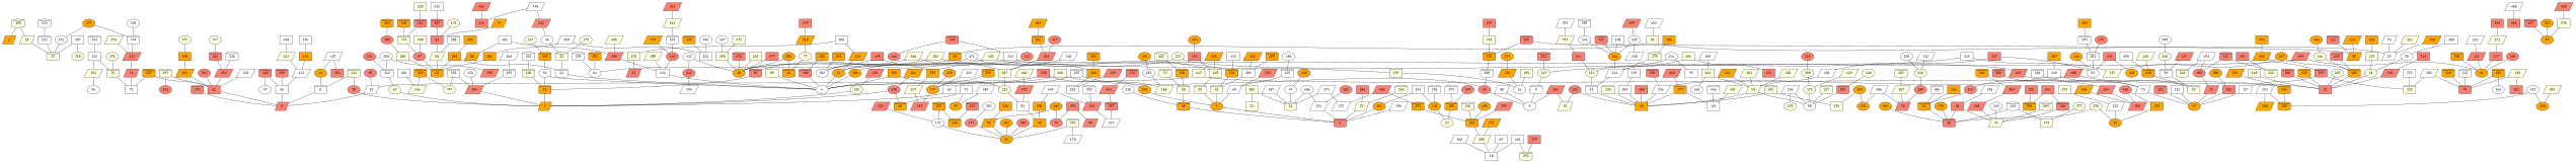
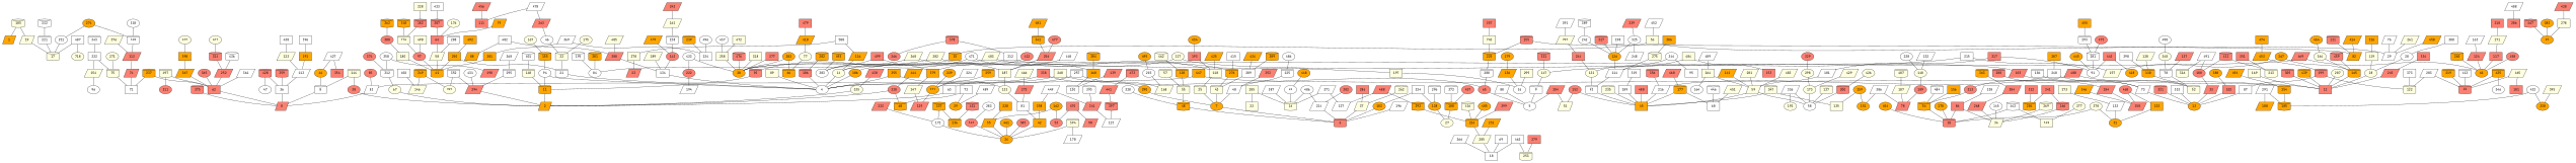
  strict graph {
    fontname="JetBrains Mono"
    node [fillcolor=white fontname="JetBrains Mono" shape=parallelogram style=filled]
    edge [fontname="JetBrains Mono"]
    105 [fillcolor=lightyellow shape=cylinder]
    1 [fillcolor=orange]
    19 [fillcolor=lightyellow]
    17 [fillcolor=lightyellow shape=cylinder]
    251 [shape=ellipse]
    274 [fillcolor=orange shape=ellipse]
    249 [shape=cylinder]
    112 [fillcolor=salmon]
    74 [fillcolor=salmon]
    71 [shape=box]
    376 [fillcolor=lightyellow]
    75 [fillcolor=lightyellow shape=cylinder]
    323 [shape=box]
    154 [fillcolor=lightyellow]
    96 [shape=ellipse]
    343 [shape=cylinder]
    271 [fillcolor=lightyellow shape=ellipse]
    237 [fillcolor=orange shape=cylinder]
    62 [fillcolor=salmon shape=box]
    0 [fillcolor=salmon]
    252 [fillcolor=salmon]
    436 [shape=cylinder]
    314 [fillcolor=salmon shape=cylinder]
    417 [fillcolor=lightyellow shape=ellipse]
    361
    365 [fillcolor=salmon shape=ellipse]
    497 [fillcolor=lightyellow shape=cylinder]
    311 [fillcolor=salmon shape=ellipse]
    8 [shape=cylinder]
    144 [fillcolor=lightyellow shape=cylinder]
    30 [fillcolor=salmon shape=ellipse]
    2 [fillcolor=orange]
    294 [fillcolor=salmon]
    352 [shape=cylinder]
    297 [fillcolor=lightyellow shape=ellipse]
    349 [fillcolor=orange shape=cylinder]
    146 [fillcolor=lightyellow]
    402 [shape=box]
    431 [shape=ellipse]
    295 [shape=cylinder]
    368
    320 [fillcolor=salmon shape=ellipse]
    68 [fillcolor=orange shape=cylinder]
    72 [shape=box]
    39 [fillcolor=orange shape=ellipse]
    489
    444 [fillcolor=orange]
    11 [fillcolor=orange shape=cylinder]
    94 [shape=ellipse]
    4 [shape=ellipse]
    155 [fillcolor=orange shape=cylinder]
    167 [fillcolor=lightyellow shape=ellipse]
    21 [shape=cylinder]
    32 [fillcolor=lightyellow shape=cylinder]
    46 [shape=ellipse]
    263 [fillcolor=salmon]
    478
    111 [fillcolor=salmon shape=box]
    456 [fillcolor=salmon]
    175 [fillcolor=lightyellow shape=ellipse]
    250 [fillcolor=orange shape=box]
    41 [fillcolor=orange shape=cylinder]
    492 [fillcolor=orange shape=box]
    301 [fillcolor=orange shape=box]
    369
    234 [shape=box]
    239 [fillcolor=orange shape=cylinder]
    496 [shape=ellipse]
    97 [fillcolor=salmon shape=ellipse]
    174 [fillcolor=lightyellow shape=cylinder]
    182 [fillcolor=salmon shape=cylinder]
    228 [fillcolor=lightyellow shape=box]
    348 [fillcolor=orange shape=cylinder]
    490 [fillcolor=lightyellow shape=box]
    50 [fillcolor=lightyellow]
    64 [fillcolor=salmon shape=box]
    79 [fillcolor=orange]
    307 [fillcolor=salmon shape=cylinder]
    423 [shape=box]
    176 [fillcolor=lightyellow shape=ellipse]
    288 [shape=cylinder]
    180 [fillcolor=lightyellow shape=box]
    308 [fillcolor=salmon shape=ellipse]
    362 [fillcolor=orange shape=cylinder]
    355 [fillcolor=orange shape=box]
    132 [fillcolor=lightyellow shape=ellipse]
    81 [shape=box]
    42 [fillcolor=orange shape=box]
    187 [fillcolor=lightyellow shape=box]
    360 [fillcolor=lightyellow]
    303 [shape=ellipse]
    206 [fillcolor=salmon shape=box]
    408
    440
    256 [fillcolor=salmon]
    342 [fillcolor=orange shape=cylinder]
    481 [fillcolor=orange]
    477 [fillcolor=salmon shape=ellipse]
    24 [fillcolor=orange shape=ellipse]
    272 [fillcolor=salmon]
    466 [fillcolor=lightyellow]
    172 [shape=ellipse]
    337 [fillcolor=orange shape=cylinder]
    236 [fillcolor=orange shape=cylinder]
    421 [fillcolor=salmon shape=cylinder]
    223 [fillcolor=salmon]
    92 [fillcolor=orange shape=ellipse]
    467 [fillcolor=salmon shape=cylinder]
    383 [fillcolor=orange shape=ellipse]
    278 [fillcolor=lightyellow shape=box]
    420 [fillcolor=salmon]
    142 [fillcolor=salmon shape=ellipse]
    283 [shape=ellipse]
    394 [fillcolor=lightyellow shape=cylinder]
    170
    461 [fillcolor=orange shape=ellipse]
    385 [fillcolor=salmon shape=ellipse]
    35 [fillcolor=orange]
    162 [fillcolor=orange shape=ellipse]
    53 [fillcolor=salmon shape=ellipse]
    470 [fillcolor=salmon shape=box]
    98 [fillcolor=salmon]
    220 [fillcolor=orange shape=box]
    358 [fillcolor=orange shape=box]
    449
    341 [fillcolor=salmon]
    115
    397 [fillcolor=salmon shape=cylinder]
    441 [fillcolor=salmon]
    473 [fillcolor=salmon shape=cylinder]
    129 [fillcolor=salmon]
    211 [fillcolor=orange shape=ellipse]
    259 [fillcolor=orange shape=cylinder]
    229 [fillcolor=orange shape=ellipse]
    224
    247 [fillcolor=lightyellow]
    379 [fillcolor=orange shape=box]
    412 [fillcolor=salmon shape=ellipse]
    499 [fillcolor=salmon shape=box]
    493 [fillcolor=orange shape=cylinder]
    393 [shape=cylinder]
    338 [fillcolor=salmon shape=box]
    290 [fillcolor=orange shape=ellipse]
    7 [fillcolor=orange shape=ellipse]
    6 [fillcolor=salmon shape=cylinder]
    214
    302 [fillcolor=salmon shape=ellipse]
    406 [shape=ellipse]
    16 [fillcolor=lightyellow shape=cylinder]
    387
    371
    227
    488 [fillcolor=salmon]
    392 [fillcolor=orange shape=cylinder]
    226 [fillcolor=orange shape=cylinder]
    205 [fillcolor=lightyellow]
    18 [shape=box]
    485 [fillcolor=orange shape=ellipse]
    463 [shape=box]
    253 [fillcolor=lightyellow shape=cylinder]
    279 [fillcolor=salmon shape=box]
    69 [shape=box]
    366
    231 [fillcolor=orange]
    399 [fillcolor=salmon]
    416 [fillcolor=lightyellow shape=cylinder]
    49 [shape=ellipse]
    448 [fillcolor=orange shape=ellipse]
    285 [fillcolor=lightyellow shape=box]
    22 [fillcolor=lightyellow shape=box]
    183 [fillcolor=orange shape=ellipse]
    324 [shape=box]
    138 [fillcolor=orange shape=ellipse]
    27 [fillcolor=lightyellow shape=ellipse]
    108 [fillcolor=orange shape=cylinder]
    372 [shape=cylinder]
    457 [fillcolor=salmon shape=ellipse]
    296 [shape=cylinder]
    37 [fillcolor=lightyellow]
    262 [fillcolor=lightyellow shape=cylinder]
    286 [fillcolor=salmon shape=box]
    48 [fillcolor=orange shape=cylinder]
    55 [fillcolor=lightyellow shape=cylinder]
    120 [fillcolor=orange shape=cylinder]
    462 [fillcolor=lightyellow shape=cylinder]
    57 [fillcolor=lightyellow shape=cylinder]
    328 [shape=ellipse]
    196
    43 [fillcolor=lightyellow shape=cylinder]
    276 [fillcolor=orange shape=cylinder]
    415 [shape=box]
    382 [fillcolor=lightyellow]
    84 [shape=ellipse]
    195 [shape=cylinder]
    381 [fillcolor=orange shape=cylinder]
    209 [shape=box]
    424 [fillcolor=orange]
    309 [fillcolor=orange shape=cylinder]
    25 [fillcolor=lightyellow shape=cylinder]
    118 [fillcolor=lightyellow shape=box]
    425 [fillcolor=orange]
    193 [fillcolor=salmon shape=box]
    434 [fillcolor=orange shape=ellipse]
    403 [fillcolor=lightyellow]
    20 [fillcolor=orange shape=ellipse]
    318 [fillcolor=lightyellow shape=box]
    433 [shape=ellipse]
    222 [fillcolor=salmon shape=ellipse]
    194
    212 [shape=box]
    197 [fillcolor=lightyellow shape=box]
    26 [shape=ellipse]
    378 [fillcolor=salmon shape=cylinder]
    266 [fillcolor=salmon shape=ellipse]
    136 [fillcolor=orange]
    179 [fillcolor=orange shape=ellipse]
    299 [fillcolor=lightyellow shape=box]
    282 [fillcolor=orange shape=ellipse]
    66 [fillcolor=orange shape=cylinder]
    77 [fillcolor=lightyellow shape=ellipse]
    410 [fillcolor=orange]
    479 [fillcolor=salmon shape=box]
    377 [fillcolor=salmon shape=box]
    258 [fillcolor=lightyellow shape=box]
    472 [fillcolor=lightyellow shape=box]
    437 [shape=ellipse]
    476 [fillcolor=salmon shape=cylinder]
    40
    353 [fillcolor=salmon]
    125 [shape=cylinder]
    486 [shape=ellipse]
    260 [fillcolor=lightyellow shape=box]
    65 [fillcolor=salmon shape=ellipse]
    5 [shape=ellipse]
    208 [shape=cylinder]
    225 [fillcolor=orange shape=cylinder]
    255 [fillcolor=salmon shape=cylinder]
    82 [fillcolor=orange]
    121 [fillcolor=salmon shape=cylinder]
    414 [fillcolor=orange]
    n241 [fillcolor=lightyellow label=745 shape=box]
    357 [fillcolor=salmon shape=box]
    284 [fillcolor=salmon]
    51 [fillcolor=lightyellow]
    152 [fillcolor=salmon shape=ellipse]
    45 [fillcolor=orange shape=box]
    347 [fillcolor=lightyellow shape=cylinder]
    135 [fillcolor=lightyellow shape=box]
    159 [fillcolor=orange shape=ellipse]
    151 [fillcolor=orange shape=ellipse]
    306
    78 [fillcolor=salmon]
    107 [fillcolor=lightyellow]
    487 [fillcolor=lightyellow shape=cylinder]
    109 [fillcolor=salmon shape=ellipse]
    148 [fillcolor=lightyellow shape=ellipse]
    232
    230 [shape=ellipse]
    189 [shape=box]
    319 [shape=box]
    216
    356 [fillcolor=salmon shape=cylinder]
    240 [shape=box]
    52 [fillcolor=lightyellow shape=cylinder]
    70 [shape=cylinder]
    340 [fillcolor=lightyellow shape=ellipse]
    498 [shape=ellipse]
    137 [fillcolor=salmon]
    110 [fillcolor=orange shape=cylinder]
    128 [fillcolor=lightyellow]
    390 [shape=box]
    287 [fillcolor=orange shape=box]
    59 [fillcolor=lightyellow]
    58 [shape=ellipse]
    181
    317 [fillcolor=salmon shape=box]
    91 [shape=ellipse]
    443 [fillcolor=salmon shape=box]
    418 [fillcolor=orange shape=ellipse]
    281 [shape=cylinder]
    293 [shape=cylinder]
    455 [fillcolor=orange shape=box]
    475 [fillcolor=salmon shape=ellipse]
    445 [fillcolor=orange shape=ellipse]
    264 [fillcolor=lightyellow shape=box]
    164 [shape=ellipse]
    409
    173 [fillcolor=lightyellow shape=ellipse]
    298 [fillcolor=lightyellow shape=ellipse]
    329 [fillcolor=salmon shape=ellipse]
    429 [fillcolor=lightyellow]
    336
    192 [fillcolor=lightyellow shape=ellipse]
    200 [fillcolor=salmon shape=cylinder]
    426 [fillcolor=lightyellow shape=ellipse]
    127 [fillcolor=lightyellow shape=cylinder]
    483 [fillcolor=lightyellow]
    141 [fillcolor=orange]
    201 [fillcolor=lightyellow]
    480 [fillcolor=salmon shape=box]
    177 [fillcolor=orange shape=cylinder]
    60 [shape=box]
    460 [fillcolor=salmon]
    446 [shape=cylinder]
    451 [fillcolor=lightyellow]
    235 [fillcolor=lightyellow shape=cylinder]
    93 [shape=cylinder]
    131 [fillcolor=lightyellow shape=ellipse]
    244 [fillcolor=salmon shape=box]
    292 [fillcolor=lightyellow]
    391
    344 [shape=ellipse]
    95 [shape=box]
    114
    404 [fillcolor=lightyellow shape=box]
    153 [fillcolor=salmon shape=box]
    275 [fillcolor=lightyellow shape=cylinder]
    386 [fillcolor=orange shape=box]
    126 [fillcolor=orange shape=ellipse]
    327 [fillcolor=salmon shape=cylinder]
    198 [shape=box]
    325 [shape=ellipse]
    248
    339 [fillcolor=salmon]
    242 [shape=ellipse]
    389 [shape=cylinder]
    9 [shape=cylinder]
    147 [fillcolor=lightyellow shape=ellipse]
    315 [shape=box]
    157 [fillcolor=lightyellow]
    267 [fillcolor=orange shape=ellipse]
    165 [fillcolor=orange shape=cylinder]
    12 [fillcolor=salmon shape=box]
    364 [fillcolor=lightyellow shape=ellipse]
    464 [fillcolor=orange shape=ellipse]
    400 [fillcolor=salmon]
    313 [fillcolor=salmon shape=ellipse]
    54 [fillcolor=orange shape=cylinder]
    10 [fillcolor=salmon shape=cylinder]
    86 [fillcolor=salmon shape=box]
    34 [fillcolor=lightyellow]
    145 [shape=ellipse]
    268 [fillcolor=salmon]
    304 [fillcolor=salmon]
    363 [fillcolor=orange shape=cylinder]
    269 [fillcolor=lightyellow shape=cylinder]
    166 [fillcolor=salmon shape=cylinder]
    241 [fillcolor=salmon shape=box]
    204 [fillcolor=orange shape=cylinder]
    322 [fillcolor=salmon shape=box]
    238
    442 [shape=cylinder]
    149 [fillcolor=lightyellow shape=box]
    277 [fillcolor=lightyellow shape=ellipse]
    454 [fillcolor=orange shape=ellipse]
    178 [fillcolor=orange shape=ellipse]
    370 [fillcolor=lightyellow shape=ellipse]
    31 [fillcolor=orange shape=ellipse]
    233 [fillcolor=orange shape=box]
    468 [fillcolor=salmon shape=ellipse]
    150 [fillcolor=salmon]
    246 [fillcolor=orange]
    184 [fillcolor=salmon]
    280 [fillcolor=salmon shape=cylinder]
    133
    273 [fillcolor=lightyellow shape=box]
    484 [shape=cylinder]
    156 [fillcolor=orange shape=box]
    245 [fillcolor=salmon]
    334 [fillcolor=salmon shape=box]
    28 [fillcolor=lightyellow shape=ellipse]
    38 [shape=ellipse]
    388 [shape=box]
    119 [fillcolor=lightyellow shape=box]
    326 [fillcolor=orange shape=box]
    169 [fillcolor=lightyellow shape=box]
    439 [fillcolor=orange shape=cylinder]
    207 [fillcolor=lightyellow shape=ellipse]
    305 [fillcolor=salmon shape=cylinder]
    459 [fillcolor=salmon shape=cylinder]
    321 [fillcolor=salmon shape=cylinder]
    80
    186 [fillcolor=orange shape=ellipse]
    217 [fillcolor=lightyellow shape=ellipse]
    103 [fillcolor=salmon]
    73
    13 [fillcolor=orange shape=ellipse]
    104 [shape=cylinder]
    331 [fillcolor=salmon shape=cylinder]
    102 [fillcolor=salmon shape=box]
    380 [fillcolor=orange shape=ellipse]
    33 [fillcolor=salmon]
    188 [fillcolor=salmon shape=ellipse]
    411 [fillcolor=salmon shape=cylinder]
    213 [fillcolor=lightyellow shape=cylinder]
    351 [fillcolor=salmon shape=box]
    491
    316 [fillcolor=lightyellow shape=cylinder]
    333 [shape=box]
    87 [shape=box]
    199 [fillcolor=salmon shape=cylinder]
    122 [fillcolor=lightyellow shape=cylinder]
    373 [shape=box]
    203
    99 [fillcolor=salmon shape=cylinder]
    435 [fillcolor=orange shape=cylinder]
    346 [shape=ellipse]
    219 [fillcolor=orange shape=cylinder]
    465 [fillcolor=lightyellow]
    101 [fillcolor=salmon shape=box]
    413 [shape=cylinder]
    453 [fillcolor=orange]
    474 [fillcolor=orange shape=box]
    134 [shape=box]
    300 [fillcolor=salmon]
    482 [shape=box]
    88 [fillcolor=orange]
    405 [fillcolor=lightyellow]
    289 [fillcolor=lightyellow]
    143 [fillcolor=salmon shape=ellipse]
    419 [fillcolor=orange]
    158 [shape=cylinder]
    161 [fillcolor=lightyellow]
    243 [fillcolor=salmon]
-   14 [fillcolor=orange shape=ellipse]
+   14 [fillcolor=lightyellow shape=ellipse]
    15 [fillcolor=orange shape=cylinder]
    56 [fillcolor=lightyellow shape=box]
    29
    450 [fillcolor=orange]
    76
    261 [fillcolor=lightyellow]
    452
    116 [fillcolor=orange]
    500 [shape=box]
    270 [fillcolor=lightyellow shape=box]
    23 [fillcolor=salmon]
    469 [fillcolor=salmon]
    61 [fillcolor=orange shape=ellipse]
    124 [fillcolor=salmon]
    163
    458 [fillcolor=salmon shape=ellipse]
    265 [fillcolor=orange shape=cylinder]
    117 [fillcolor=salmon shape=box]
    171 [fillcolor=lightyellow]
    210 [fillcolor=salmon shape=box]
    106 [fillcolor=salmon shape=cylinder]
    202 [fillcolor=orange shape=cylinder]
    89 [fillcolor=lightyellow shape=box]
    90 [fillcolor=salmon shape=cylinder]
    471 [shape=ellipse]
    160 [fillcolor=orange shape=box]
    130 [shape=cylinder]
    384 [fillcolor=orange shape=cylinder]
    139 [fillcolor=salmon]
    140 [fillcolor=lightyellow shape=cylinder]
    401 [shape=cylinder]
    63 [shape=box]
    257 [shape=cylinder]
    168 [fillcolor=lightyellow]
    215 [shape=ellipse]
    495 [fillcolor=orange shape=ellipse]
    67 [fillcolor=lightyellow shape=ellipse]
    312 [shape=cylinder]
    350 [shape=ellipse]
    190 [fillcolor=salmon]
    374 [fillcolor=salmon shape=ellipse]
    335 [fillcolor=lightyellow shape=ellipse]
    430 [fillcolor=salmon]
    44 [fillcolor=orange shape=ellipse]
    427
    354 [fillcolor=salmon shape=box]
    36 [shape=box]
    359 [fillcolor=salmon shape=cylinder]
    428 [fillcolor=salmon shape=cylinder]
    47 [shape=ellipse]
    113
    123 [fillcolor=lightyellow]
    438 [shape=box]
    191 [fillcolor=orange shape=box]
    396 [shape=box]
    375 [fillcolor=salmon shape=cylinder]
    83
-   447 [fillcolor=lightyellow shape=box]
+   447 [fillcolor=orange shape=box]
    254 [fillcolor=orange shape=cylinder]
    185 [fillcolor=orange shape=cylinder]
    494 [fillcolor=orange]
    291
    100 [fillcolor=orange]
    432 [shape=ellipse]
    330 [fillcolor=orange shape=ellipse]
    395 [fillcolor=lightyellow]
    85 [fillcolor=salmon shape=ellipse]
    367 [fillcolor=orange]
    398 [fillcolor=orange shape=box]
    422 [fillcolor=lightyellow shape=ellipse]
    310 [shape=ellipse]
    407 [shape=box]
    n498 [fillcolor=lightyellow label=718 shape=ellipse]
    221 [shape=cylinder]
    332 [shape=cylinder]
    105 -- 1
    105 -- 19
    19 -- 17
    251 -- 17
    274 -- 251
    274 -- 249
    249 -- 112
    112 -- 74
    74 -- 71
    376 -- 112
    75 -- 71
    323 -- 75
    323 -- 154
    154 -- 96
    343 -- 323
    271 -- 75
    237 -- 71
    237 -- 62
    62 -- 0
    252 -- 62
    436 -- 252
    314 -- 252
    417 -- 314
    361 -- 62
    365 -- 62
    497 -- 62
    497 -- 311
    8 -- 0
    144 -- 8
    144 -- 30
    30 -- 2
    294 -- 2
    352 -- 294
    352 -- 297
    349 -- 297
    349 -- 146
    402 -- 146
    431 -- 294
    295 -- 294
    368 -- 295
    320 -- 2
    320 -- 68
    72 -- 68
    72 -- 39
    489 -- 39
    444 -- 320
    11 -- 2
    94 -- 11
    94 -- 4
    155 -- 94
    167 -- 155
    21 -- 4
    32 -- 21
    46 -- 32
    263 -- 46
    478 -- 263
    478 -- 111
    456 -- 111
    175 -- 32
    250 -- 21
    250 -- 41
    492 -- 250
    301 -- 41
    369 -- 301
    369 -- 234
    239 -- 234
    496 -- 234
    97 -- 41
    174 -- 97
    182 -- 174
    228 -- 182
    348 -- 174
    490 -- 97
    50 -- 41
    64 -- 50
    79 -- 64
    307 -- 64
    423 -- 307
    176 -- 64
    288 -- 50
    180 -- 41
    308 -- 180
    362 -- 308
    355 -- 4
    355 -- 132
    132 -- 81
    81 -- 42
    42 -- 24
    187 -- 132
    360 -- 187
    360 -- 303
    408 -- 206
    440 -- 187
    256 -- 187
    342 -- 256
    481 -- 342
    477 -- 256
    272 -- 81
    466 -- 272
    172 -- 24
    337 -- 172
    337 -- 236
    421 -- 236
    223 -- 172
    467 -- 92
    383 -- 92
    278 -- 92
    420 -- 278
    142 -- 24
    283 -- 142
    394 -- 24
    394 -- 170
    461 -- 24
    385 -- 24
    35 -- 24
    162 -- 35
    162 -- 53
    470 -- 53
    470 -- 98
    220 -- 35
    358 -- 42
    449 -- 358
    449 -- 341
    341 -- 115
    397 -- 115
    441 -- 397
    473 -- 441
    211 -- 129
    259 -- 211
    229 -- 211
    224 -- 211
    247 -- 129
    379 -- 247
    412 -- 379
    499 -- 303
    499 -- 379
    493 -- 303
    393 -- 341
    338 -- 4
    338 -- 290
    290 -- 7
    7 -- 6
    214 -- 6
    302 -- 214
    406 -- 214
    406 -- 16
    387 -- 16
    371 -- 16
    371 -- 227
    488 -- 227
    488 -- 392
    392 -- 226
    226 -- 205
    205 -- 18
    485 -- 226
    463 -- 18
    463 -- 253
    279 -- 253
    69 -- 18
    366 -- 18
    231 -- 205
    399 -- 226
    416 -- 226
    49 -- 16
    448 -- 49
    285 -- 16
    285 -- 22
    183 -- 6
    324 -- 183
    324 -- 138
    138 -- 27
    108 -- 27
    372 -- 108
    457 -- 108
    296 -- 138
    37 -- 6
    262 -- 37
    286 -- 37
    48 -- 6
    55 -- 48
    120 -- 55
    462 -- 120
    57 -- 55
    328 -- 48
    196 -- 6
    43 -- 7
    276 -- 43
    415 -- 276
    382 -- 276
    382 -- 84
    195 -- 84
    381 -- 84
    209 -- 43
    424 -- 209
    309 -- 209
    25 -- 7
    118 -- 25
    425 -- 118
    193 -- 118
    434 -- 193
    403 -- 118
    403 -- 20
    318 -- 20
    433 -- 20
    433 -- 222
    222 -- 194
    212 -- 20
    212 -- 197
    197 -- 26
    378 -- 212
    378 -- 266
    136 -- 26
    179 -- 136
    299 -- 26
    282 -- 20
    282 -- 66
    77 -- 66
    410 -- 77
    479 -- 410
    377 -- 20
    258 -- 20
    472 -- 258
    437 -- 258
    476 -- 20
    40 -- 7
    353 -- 40
    125 -- 40
    486 -- 125
    260 -- 4
    260 -- 65
    65 -- 5
    208 -- 65
    225 -- 208
    255 -- 225
    255 -- 82
    121 -- 82
    414 -- 82
    n241 -- 225
    357 -- n241
    284 -- 5
    284 -- 51
    152 -- 51
    152 -- 45
    347 -- 45
    347 -- 135
    159 -- 135
    159 -- 151
    306 -- 151
    306 -- 78
    107 -- 78
    487 -- 107
    109 -- 78
    148 -- 109
    232 -- 148
    230 -- 148
    189 -- 45
    319 -- 189
    216 -- 45
    356 -- 216
    240 -- 216
    240 -- 52
    70 -- 52
    340 -- 70
    498 -- 340
    137 -- 70
    110 -- 52
    128 -- 110
    390 -- 110
    287 -- 240
    59 -- 45
    59 -- 58
    181 -- 59
    317 -- 181
    317 -- 91
    443 -- 91
    443 -- 418
    281 -- 91
    293 -- 281
    455 -- 293
    475 -- 281
    445 -- 91
    264 -- 59
    264 -- 164
    409 -- 264
    173 -- 58
    298 -- 173
    329 -- 298
    429 -- 173
    336 -- 58
    336 -- 192
    200 -- 58
    426 -- 200
    127 -- 58
    483 -- 59
    141 -- 59
    201 -- 59
    480 -- 45
    177 -- 45
    177 -- 60
    460 -- 177
    446 -- 60
    451 -- 60
    235 -- 45
    93 -- 45
    131 -- 93
    244 -- 131
    292 -- 244
    391 -- 292
    344 -- 131
    344 -- 95
    114 -- 93
    404 -- 114
    404 -- 153
    275 -- 114
    386 -- 275
    126 -- 114
    327 -- 126
    198 -- 126
    325 -- 126
    325 -- 248
    339 -- 325
    242 -- 126
    389 -- 242
    9 -- 5
    147 -- 9
    315 -- 147
    315 -- 157
    267 -- 157
    267 -- 165
    165 -- 12
    364 -- 165
    464 -- 364
    400 -- 12
    400 -- 313
    313 -- 54
    54 -- 10
    86 -- 10
    86 -- 34
    145 -- 34
    268 -- 34
    304 -- 268
    363 -- 304
    269 -- 34
    166 -- 34
    241 -- 166
    241 -- 204
    322 -- 204
    238 -- 86
    442 -- 10
    442 -- 149
    277 -- 149
    454 -- 10
    178 -- 10
    370 -- 10
    370 -- 31
    233 -- 31
    468 -- 233
    468 -- 150
    246 -- 150
    184 -- 150
    280 -- 184
    133 -- 31
    273 -- 133
    484 -- 54
    156 -- 54
    245 -- 12
    334 -- 245
    28 -- 12
    38 -- 28
    388 -- 38
    119 -- 28
    326 -- 119
    169 -- 12
    439 -- 12
    207 -- 12
    305 -- 12
    459 -- 165
    321 -- 147
    80 -- 5
    186 -- 4
    217 -- 186
    217 -- 103
    103 -- 73
    73 -- 13
    104 -- 73
    331 -- 13
    102 -- 13
    380 -- 102
    33 -- 13
    188 -- 33
    411 -- 188
    411 -- 213
    351 -- 213
    491 -- 188
    491 -- 316
    333 -- 13
    87 -- 13
    199 -- 87
    199 -- 122
    373 -- 122
    203 -- 122
    203 -- 99
    435 -- 99
    435 -- 346
    219 -- 99
    465 -- 99
    465 -- 101
    413 -- 99
    453 -- 199
    474 -- 453
    134 -- 4
    300 -- 134
    482 -- 300
    482 -- 88
    405 -- 300
    289 -- 134
    143 -- 134
    419 -- 143
    158 -- 143
    161 -- 158
    243 -- 161
    14 -- 4
    15 -- 14
    56 -- 15
    56 -- 29
    450 -- 29
    76 -- 29
    261 -- 29
    452 -- 56
    116 -- 14
    500 -- 116
    500 -- 270
    270 -- 23
    469 -- 14
    469 -- 61
    124 -- 61
    163 -- 124
    458 -- 61
    265 -- 61
    117 -- 61
    171 -- 117
    210 -- 171
    106 -- 4
    202 -- 106
    89 -- 4
    90 -- 11
    471 -- 90
    471 -- 160
    160 -- 130
    384 -- 160
    139 -- 130
    140 -- 11
    401 -- 140
    63 -- 2
    257 -- 63
    257 -- 168
    215 -- 168
    495 -- 215
    67 -- 2
    312 -- 67
    350 -- 312
    350 -- 190
    374 -- 312
    335 -- 2
    430 -- 335
    44 -- 8
    427 -- 44
    427 -- 354
    36 -- 0
    359 -- 36
    428 -- 36
    428 -- 47
    113 -- 36
    123 -- 113
    438 -- 123
    191 -- 113
    396 -- 191
    375 -- 0
    83 -- 0
    447 -- 83
    447 -- 254
    254 -- 185
    494 -- 254
    291 -- 185
    291 -- 100
    432 -- 185
    432 -- 330
    395 -- 330
    85 -- 83
    367 -- 62
    398 -- 367
    422 -- 398
    310 -- 249
    407 -- 17
    407 -- n498
    221 -- 17
    332 -- 221
  }
